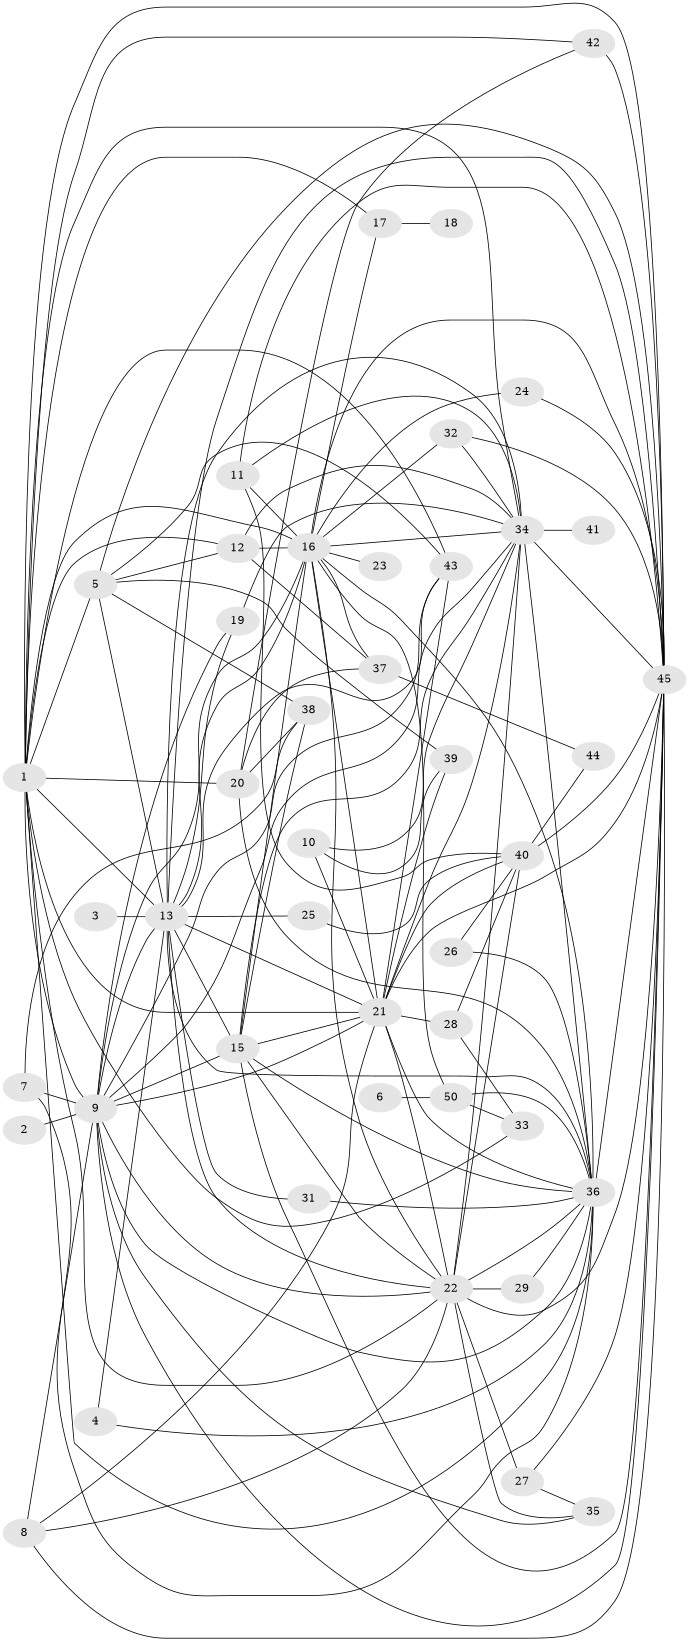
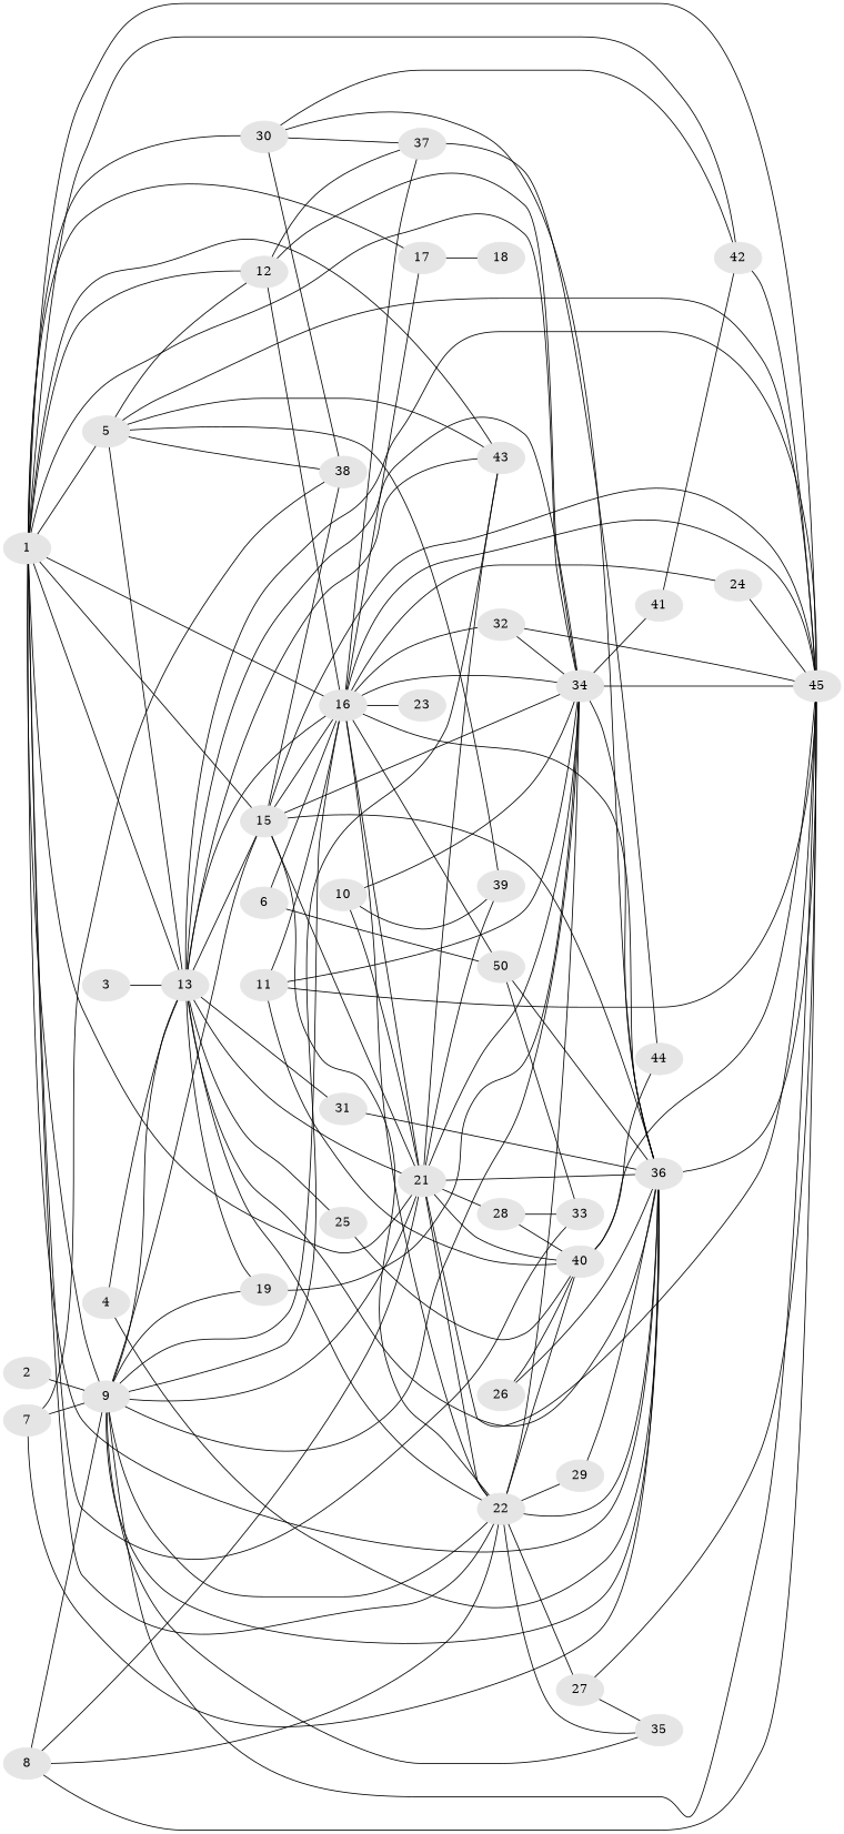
  graph {
    rankdir=LR
    node [color=gray90 style=filled]
    edge [weight=1.0]
    1
    5
    9
    12
    13
    15
    16
    17
-   20
+   20 [label=30]
    21
    22
    33
    34
    36
    42
    43
    45
    38
    39
    19
    35
    37
    25
    31
    n25 [label=50]
    23
    24
    32
    18
    40
    28
    27
    29
    41
    2
    3
    4
    6
    7
    8
    10
    11
    44
    26
    1 -- 5
    1 -- 9
    1 -- 12
    1 -- 13
+   1 -- 15
    1 -- 16
    1 -- 17
    1 -- 20
    1 -- 21 [weight=2.0]
    1 -- 22 [weight=2.0]
    1 -- 33
    1 -- 34
    1 -- 36
    1 -- 42
    1 -- 43
    1 -- 45
    5 -- 12
    5 -- 13
    5 -- 43
    5 -- 45
    5 -- 38
    5 -- 39
    9 -- 13 [weight=2.0]
    9 -- 15 [weight=2.0]
    9 -- 16
    9 -- 21
    9 -- 22
    9 -- 34
    9 -- 36 [weight=2.0]
    9 -- 43
    9 -- 45 [weight=2.0]
    9 -- 19
    9 -- 35
    12 -- 16
    12 -- 34
    12 -- 37
    13 -- 15 [weight=2.0]
    13 -- 16
    13 -- 21
    13 -- 22
    13 -- 34
    13 -- 36
    13 -- 43
    13 -- 45 [weight=2.0]
    13 -- 19
    13 -- 25
    13 -- 31
    15 -- 16 [weight=3.0]
    15 -- 21
    15 -- 22
    15 -- 34
    15 -- 36 [weight=2.0]
    15 -- 45
    15 -- 38
    16 -- 17
    16 -- 21
    16 -- 22
    16 -- 34 [weight=4.0]
    16 -- 36
    16 -- 45
    16 -- 37
    16 -- n25
    16 -- 23
    16 -- 24
    16 -- 32
    17 -- 18
    20 -- 36
    20 -- 42
    20 -- 38
    20 -- 37
    21 -- 22
    21 -- 34
    21 -- 36 [weight=2.0]
    21 -- 43
    21 -- 45 [weight=2.0]
    21 -- 39
    21 -- 40
    21 -- 28
    22 -- 34
    22 -- 36 [weight=2.0]
-   22 -- 45
    22 -- 35
    22 -- 40
    22 -- 27
    22 -- 29
    34 -- 36
    34 -- 45
    34 -- 41
    36 -- 45
    42 -- 45 [weight=2.0]
    19 -- 34
    37 -- 44
    25 -- 40
    31 -- 36
    n25 -- 33
    n25 -- 36 [weight=2.0]
    24 -- 45
    32 -- 34 [weight=2.0]
    32 -- 45
    40 -- 45 [weight=2.0]
    40 -- 44
    28 -- 33
    28 -- 40
    27 -- 45
    27 -- 35
    29 -- 36
+   41 -- 42
    2 -- 9
    3 -- 13
    4 -- 13
    4 -- 36
+   6 -- 16
    6 -- n25
    7 -- 9
    7 -- 36
    7 -- 38
    8 -- 9
    8 -- 21
    8 -- 22
    8 -- 45
    10 -- 21
    10 -- 34
    10 -- 39
    11 -- 16
    11 -- 34
    11 -- 45
    11 -- 40
    26 -- 36
    26 -- 40
  }
